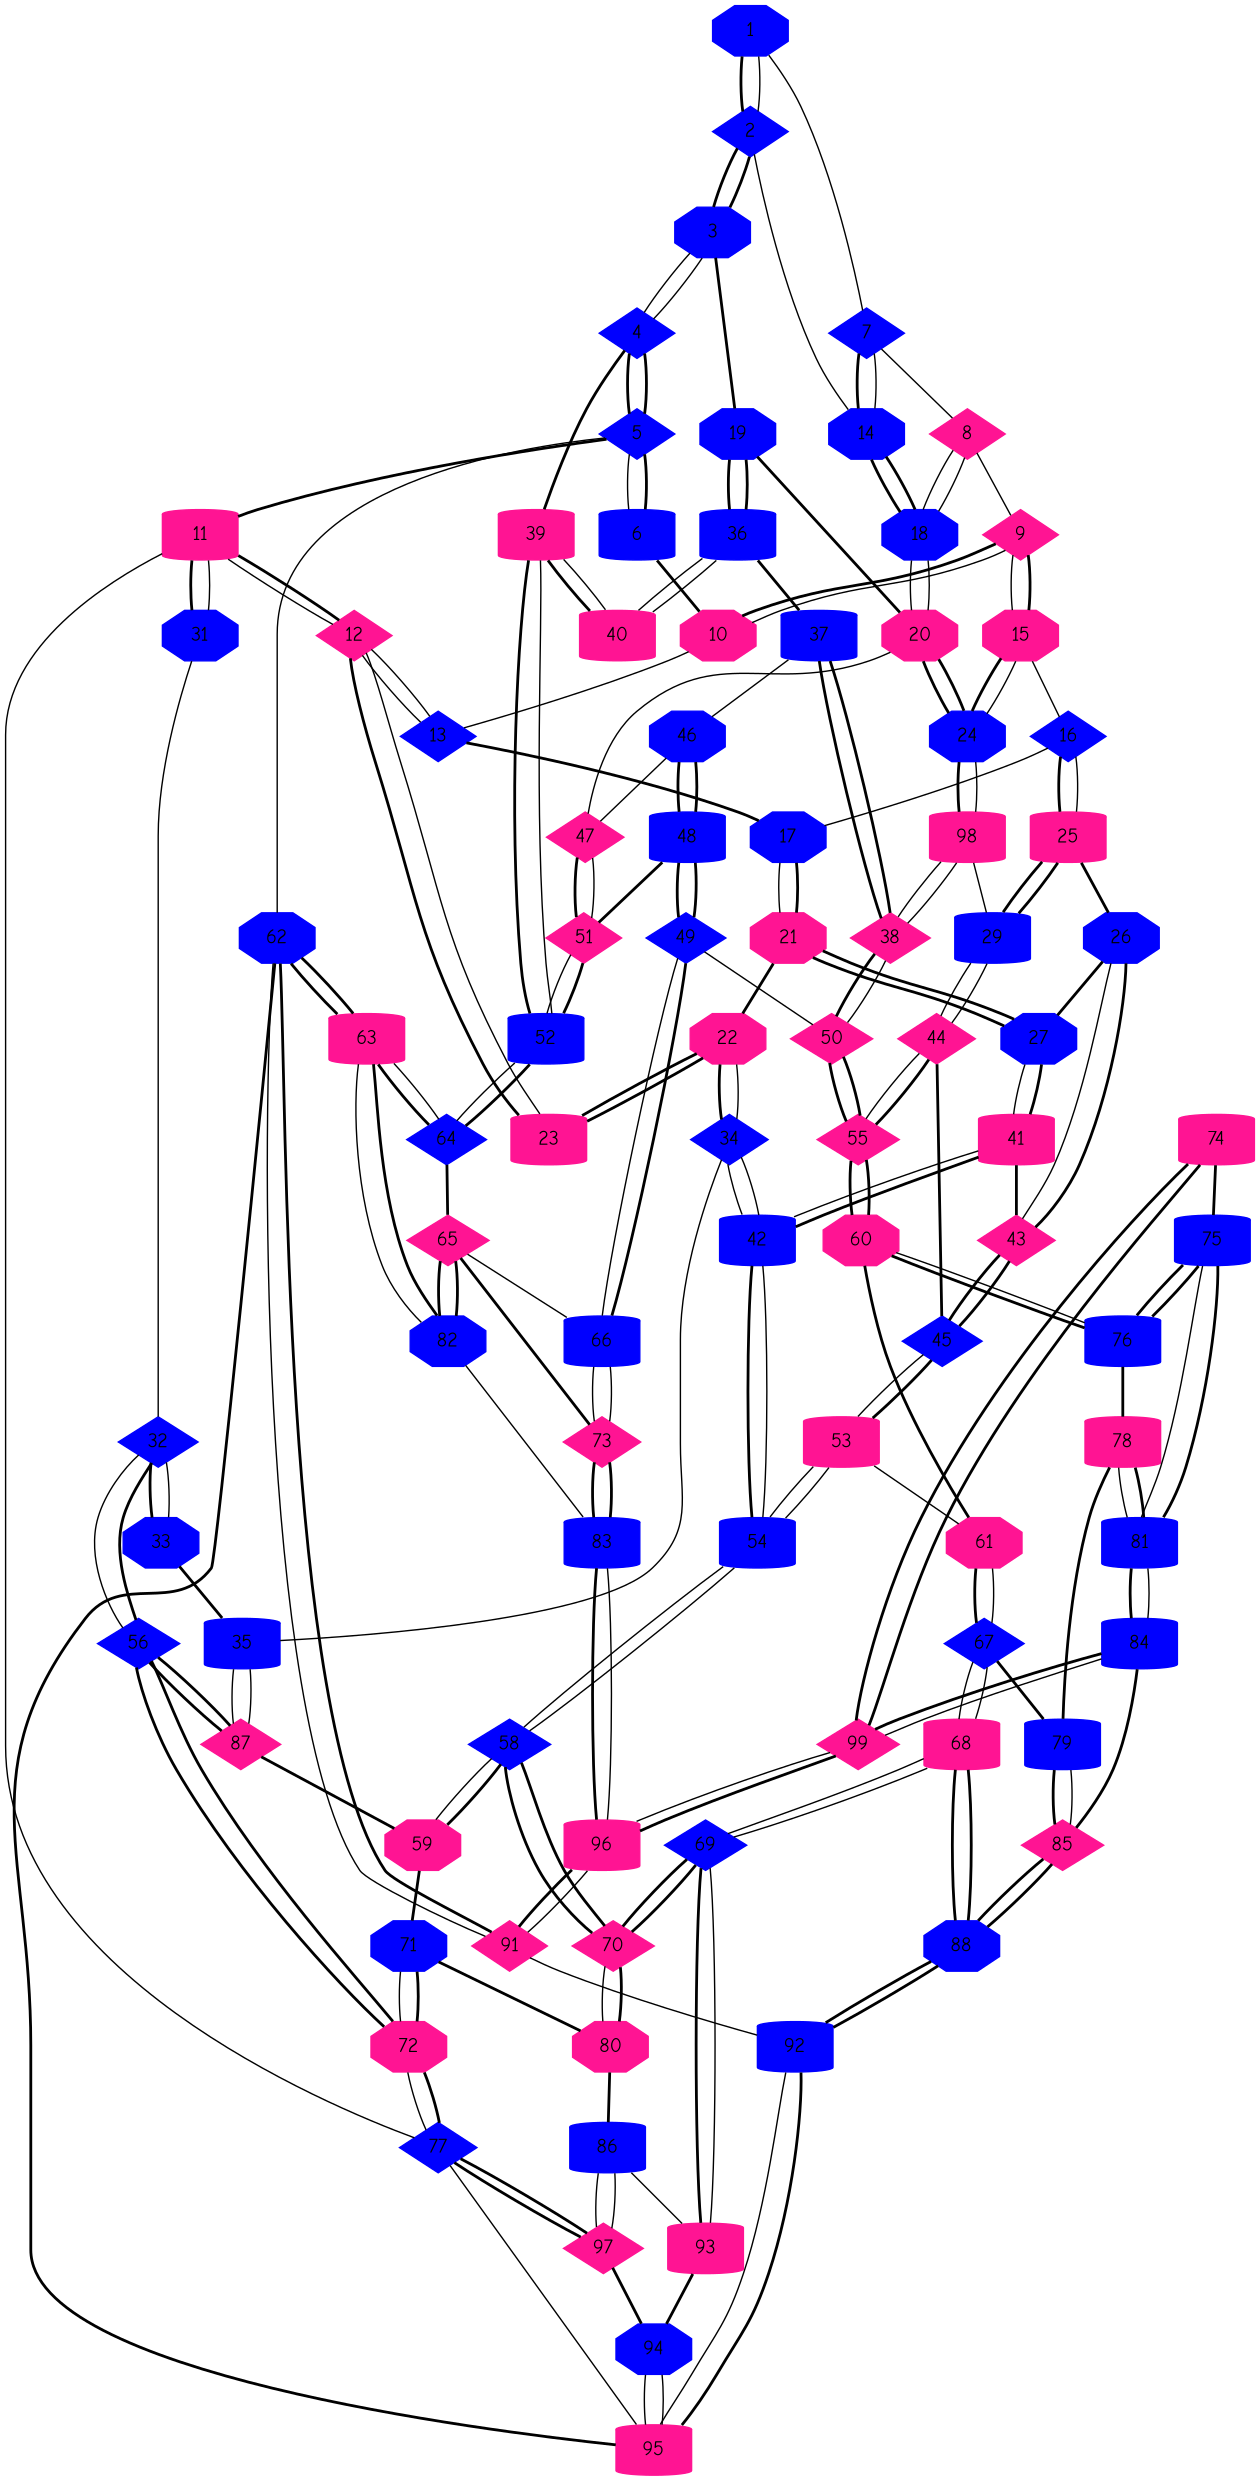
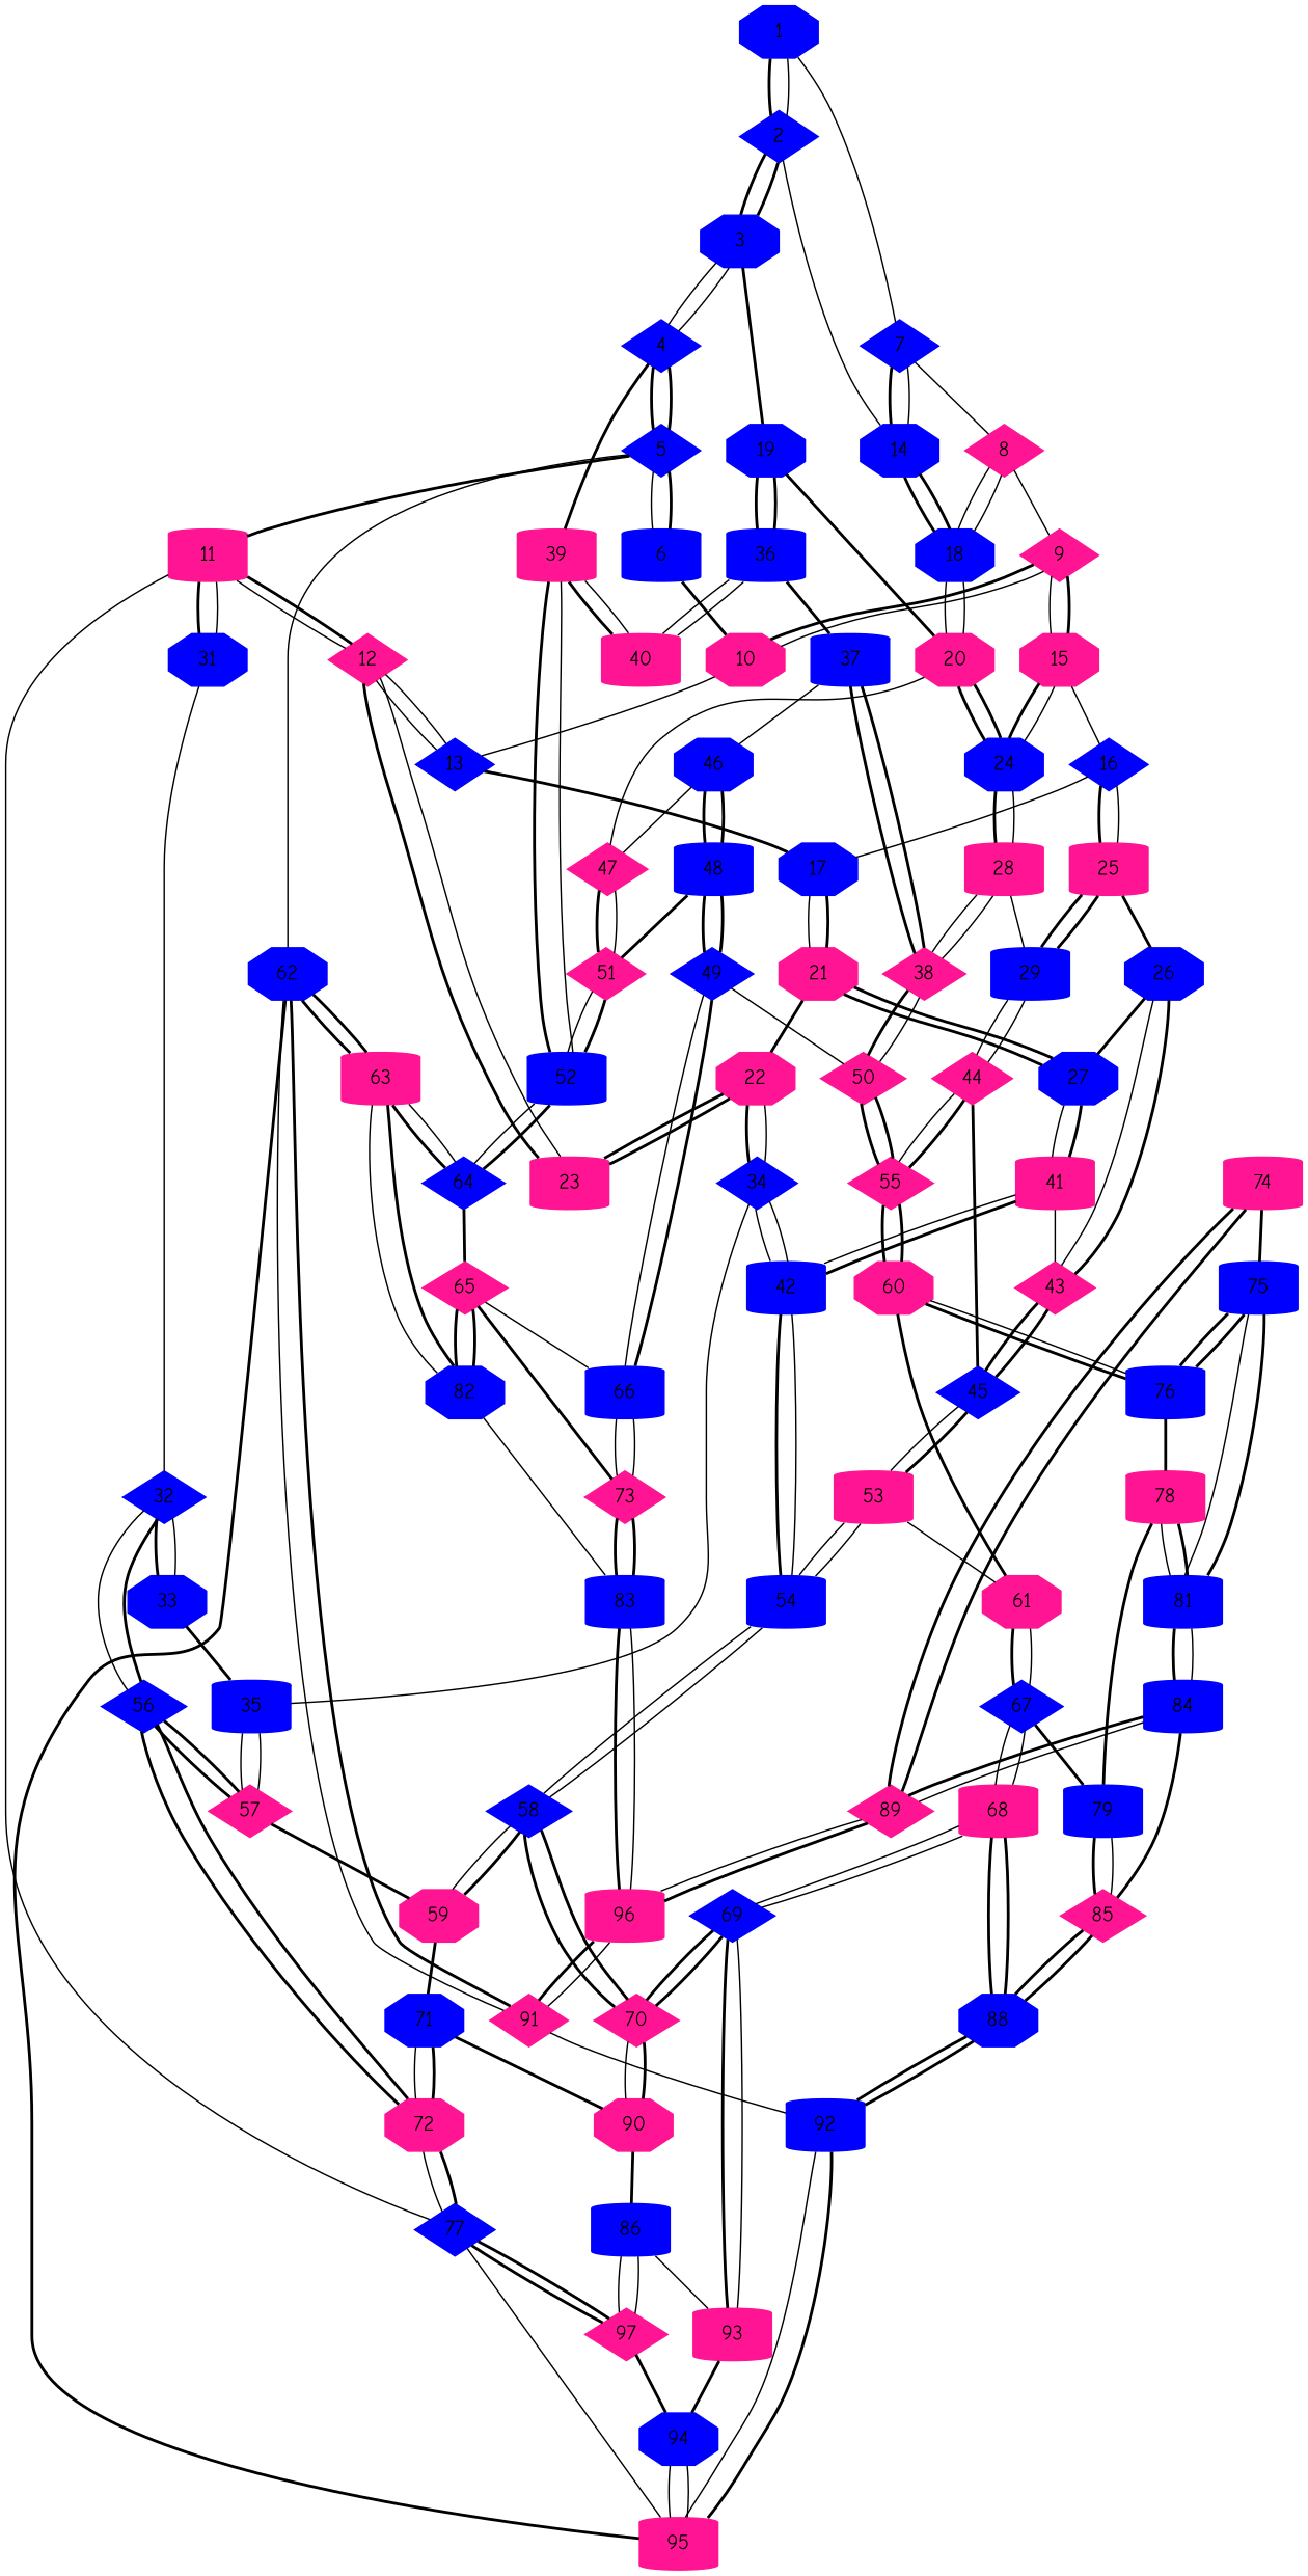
  graph {
    fontname="Comic Neue"
    node [color=blue fontname="Comic Neue" shape=diamond style=filled]
    edge [fontname="Comic Neue" style=bold]
    1 [shape=octagon]
    2
    7
    3 [shape=octagon]
    14 [shape=octagon]
    8 [color=deeppink]
    4
    19 [shape=octagon]
    18 [shape=octagon]
    5
    39 [color=deeppink shape=cylinder]
    20 [color=deeppink shape=octagon]
    36 [shape=cylinder]
    6 [shape=cylinder]
    11 [color=deeppink shape=cylinder]
    62 [shape=octagon]
    40 [color=deeppink shape=cylinder]
    52 [shape=cylinder]
    10 [color=deeppink shape=octagon]
    12 [color=deeppink]
    31 [shape=octagon]
    77
    63 [color=deeppink shape=cylinder]
    91 [color=deeppink]
    95 [color=deeppink shape=cylinder]
    13
    9 [color=deeppink]
    15 [color=deeppink shape=octagon]
    16
    24 [shape=octagon]
    17 [shape=octagon]
    23 [color=deeppink shape=cylinder]
    32
    n34 [color=deeppink label=97]
    21 [color=deeppink shape=octagon]
    25 [color=deeppink shape=cylinder]
-   28 [color=deeppink shape=cylinder label=98]
+   28 [color=deeppink shape=cylinder]
    26 [shape=octagon]
    29 [shape=cylinder]
    22 [color=deeppink shape=octagon]
    27 [shape=octagon]
    47 [color=deeppink]
    37 [shape=cylinder]
    34
    41 [color=deeppink shape=cylinder]
    35 [shape=cylinder]
    42 [shape=cylinder]
    38 [color=deeppink]
    43 [color=deeppink]
    44 [color=deeppink]
    45
    50 [color=deeppink]
    55 [color=deeppink]
    33 [shape=octagon]
    56
-   57 [color=deeppink label=87]
+   57 [color=deeppink]
    72 [color=deeppink shape=octagon]
    54 [shape=cylinder]
    59 [color=deeppink shape=octagon]
    46 [shape=octagon]
    48 [shape=cylinder]
    64
    51 [color=deeppink]
    58
    53 [color=deeppink shape=cylinder]
    60 [color=deeppink shape=octagon]
    61 [color=deeppink shape=octagon]
    49
    66 [shape=cylinder]
    73 [color=deeppink]
    65 [color=deeppink]
    67
    70 [color=deeppink]
    76 [shape=cylinder]
    71 [shape=octagon]
-   80 [color=deeppink shape=octagon]
+   80 [color=deeppink shape=octagon label=90]
    78 [color=deeppink shape=cylinder]
    68 [color=deeppink shape=cylinder]
    79 [shape=cylinder]
    82 [shape=octagon]
    92 [shape=cylinder]
    83 [shape=cylinder]
    69
    88 [shape=octagon]
    85 [color=deeppink]
    93 [color=deeppink shape=cylinder]
    94 [shape=octagon]
    86 [shape=cylinder]
    74 [color=deeppink shape=cylinder]
    75 [shape=cylinder]
-   89 [color=deeppink label=99]
+   89 [color=deeppink]
    n92 [color=deeppink label=96 shape=cylinder]
    81 [shape=cylinder]
    84 [shape=cylinder]
    1 -- 2
    1 -- 2 [style=solid]
    1 -- 7 [style=solid]
    2 -- 3
    2 -- 3
    2 -- 14 [style=solid]
    7 -- 14
    7 -- 14 [style=solid]
    7 -- 8 [style=solid]
    3 -- 4 [style=solid]
    3 -- 4 [style=solid]
    3 -- 19
    14 -- 18
    14 -- 18
    8 -- 18 [style=solid]
    8 -- 18 [style=solid]
    8 -- 9 [style=solid]
    4 -- 5
    4 -- 5
    4 -- 39
    19 -- 20
    19 -- 36
    19 -- 36
    18 -- 20 [style=solid]
    18 -- 20 [style=solid]
    5 -- 6 [style=solid]
    5 -- 6
    5 -- 11
    5 -- 62 [style=solid]
    39 -- 40
    39 -- 40 [style=solid]
    39 -- 52
    39 -- 52 [style=solid]
    20 -- 24
    20 -- 24
    20 -- 47 [style=solid]
    36 -- 40 [style=solid]
    36 -- 40 [style=solid]
    36 -- 37
    6 -- 10
    11 -- 12 [style=solid]
    11 -- 12
    11 -- 31
    11 -- 31 [style=solid]
    11 -- 77 [style=solid]
    62 -- 63
    62 -- 63
    62 -- 91 [style=solid]
    62 -- 91
    62 -- 95
    52 -- 64 [style=solid]
    52 -- 64
    10 -- 13 [style=solid]
    12 -- 13 [style=solid]
    12 -- 13 [style=solid]
    12 -- 23
    12 -- 23 [style=solid]
    31 -- 32 [style=solid]
    77 -- 95 [style=solid]
    77 -- n34
    77 -- n34
    63 -- 64
    63 -- 64 [style=solid]
    63 -- 82 [style=solid]
    63 -- 82
    91 -- 92 [style=solid]
    13 -- 17
    9 -- 10
    9 -- 10 [style=solid]
    9 -- 15 [style=solid]
    9 -- 15
    15 -- 16 [style=solid]
    15 -- 24
    15 -- 24 [style=solid]
    16 -- 17 [style=solid]
    16 -- 25
    16 -- 25 [style=solid]
    24 -- 28
    24 -- 28 [style=solid]
    17 -- 21 [style=solid]
    17 -- 21
    32 -- 33
    32 -- 33 [style=solid]
    32 -- 56 [style=solid]
    32 -- 56
    n34 -- 94
    21 -- 22
    21 -- 27
    21 -- 27
    25 -- 26
    25 -- 29
    25 -- 29
    28 -- 29 [style=solid]
    28 -- 38 [style=solid]
    28 -- 38 [style=solid]
    26 -- 27
    26 -- 43 [style=solid]
    26 -- 43
    29 -- 44 [style=solid]
    29 -- 44 [style=solid]
    22 -- 23
    22 -- 23
    22 -- 34
    22 -- 34 [style=solid]
    27 -- 41 [style=solid]
    27 -- 41
    47 -- 51
    47 -- 51 [style=solid]
    37 -- 38
    37 -- 38
    37 -- 46 [style=solid]
    34 -- 35 [style=solid]
    34 -- 42 [style=solid]
    34 -- 42 [style=solid]
    41 -- 42 [style=solid]
    41 -- 42
-   41 -- 43
+   41 -- 43 [style=solid]
    35 -- 57 [style=solid]
    35 -- 57 [style=solid]
    42 -- 54
    42 -- 54 [style=solid]
    38 -- 50
    38 -- 50 [style=solid]
    43 -- 45
    43 -- 45
    44 -- 45
    44 -- 55 [style=solid]
    44 -- 55
    45 -- 53 [style=solid]
    45 -- 53
    50 -- 55
    50 -- 55
    55 -- 60
    55 -- 60
    33 -- 35
    56 -- 57
    56 -- 57
    56 -- 72
    56 -- 72
    57 -- 59
    72 -- 77 [style=solid]
    72 -- 77
    54 -- 58 [style=solid]
    54 -- 58 [style=solid]
    59 -- 71
    46 -- 47 [style=solid]
    46 -- 48
    46 -- 48
    48 -- 51
    48 -- 49
    48 -- 49
    64 -- 65
    51 -- 52 [style=solid]
    51 -- 52
    58 -- 59 [style=solid]
    58 -- 59
    58 -- 70
    58 -- 70
    53 -- 54 [style=solid]
    53 -- 54 [style=solid]
    53 -- 61 [style=solid]
    60 -- 61
    60 -- 76
    60 -- 76 [style=solid]
    61 -- 67
    61 -- 67 [style=solid]
    49 -- 50 [style=solid]
    49 -- 66 [style=solid]
    49 -- 66
    66 -- 73 [style=solid]
    66 -- 73 [style=solid]
    73 -- 65
    73 -- 83
    73 -- 83
    65 -- 66 [style=solid]
    65 -- 82
    65 -- 82
    67 -- 68 [style=solid]
    67 -- 68 [style=solid]
    67 -- 79
    70 -- 80 [style=solid]
    70 -- 80
    76 -- 78
    71 -- 72 [style=solid]
    71 -- 72
    71 -- 80
    80 -- 86
    78 -- 79
    78 -- 81 [style=solid]
    78 -- 81
    68 -- 69 [style=solid]
    68 -- 69 [style=solid]
    68 -- 88
    68 -- 88
    79 -- 85
    79 -- 85 [style=solid]
    82 -- 83 [style=solid]
    92 -- 95 [style=solid]
    92 -- 95
    83 -- n92
    83 -- n92 [style=solid]
    69 -- 70
    69 -- 70
    69 -- 93
    69 -- 93 [style=solid]
    88 -- 92
    88 -- 92
    85 -- 88
    85 -- 88
    93 -- 94
    94 -- 95 [style=solid]
    94 -- 95 [style=solid]
    86 -- n34 [style=solid]
    86 -- n34 [style=solid]
    86 -- 93 [style=solid]
    74 -- 75
    74 -- 89
    74 -- 89
    75 -- 76
    75 -- 76
    75 -- 81 [style=solid]
    75 -- 81
    89 -- n92 [style=solid]
    89 -- n92
    n92 -- 91
    n92 -- 91 [style=solid]
    81 -- 84
    81 -- 84 [style=solid]
    84 -- 85
    84 -- 89
    84 -- 89 [style=solid]
  }
